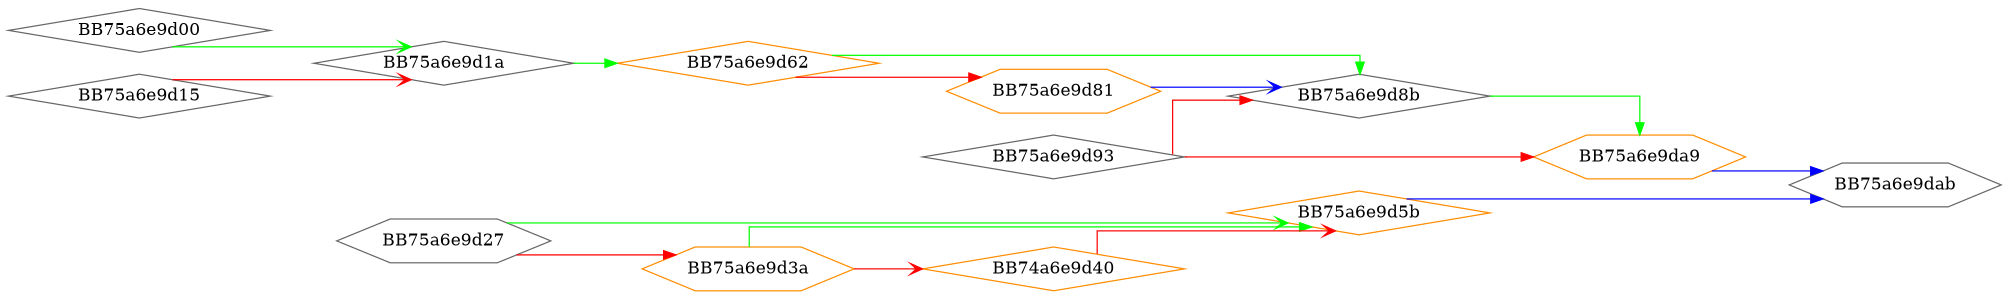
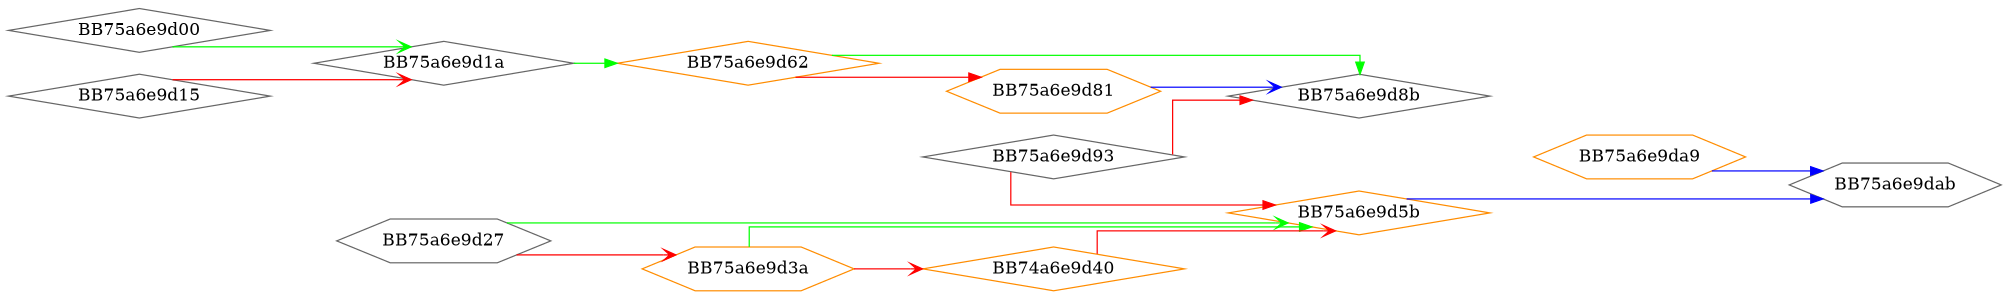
  digraph {
    rankdir=LR
    splines=ortho
    node [color=gray40 shape=diamond]
    edge [arrowhead=normal color=red]
    BB75a6e9d00
    BB75a6e9d1a
    BB75a6e9d62 [color=darkorange]
    BB75a6e9d15
    BB75a6e9d8b
    BB75a6e9d81 [color=darkorange shape=hexagon]
    BB75a6e9d27 [shape=hexagon]
    BB75a6e9d5b [color=darkorange]
    BB75a6e9d3a [color=darkorange shape=hexagon]
    BB75a6e9da9 [color=darkorange shape=hexagon]
    BB75a6e9dab [shape=hexagon]
    n12 [color=darkorange label=BB74a6e9d40]
    BB75a6e9d93
    BB75a6e9d00 -> BB75a6e9d1a [arrowhead=vee color=green]
    BB75a6e9d1a -> BB75a6e9d62 [color=green]
    BB75a6e9d62 -> BB75a6e9d8b [color=green]
    BB75a6e9d62 -> BB75a6e9d81
    BB75a6e9d15 -> BB75a6e9d1a [arrowhead=vee]
-   BB75a6e9d8b -> BB75a6e9da9 [color=green]
    BB75a6e9d81 -> BB75a6e9d8b [arrowhead=vee color=blue]
    BB75a6e9d27 -> BB75a6e9d5b [arrowhead=vee color=green]
-   BB75a6e9d27 -> BB75a6e9d3a
+   BB75a6e9d27 -> BB75a6e9d3a [arrowhead=vee]
    BB75a6e9d5b -> BB75a6e9dab [color=blue]
    BB75a6e9d3a -> BB75a6e9d5b [color=green]
    BB75a6e9d3a -> n12 [arrowhead=vee]
    BB75a6e9da9 -> BB75a6e9dab [color=blue]
    n12 -> BB75a6e9d5b [arrowhead=vee]
    BB75a6e9d93 -> BB75a6e9d8b
-   BB75a6e9d93 -> BB75a6e9da9
+   BB75a6e9d93 -> BB75a6e9d5b
  }
